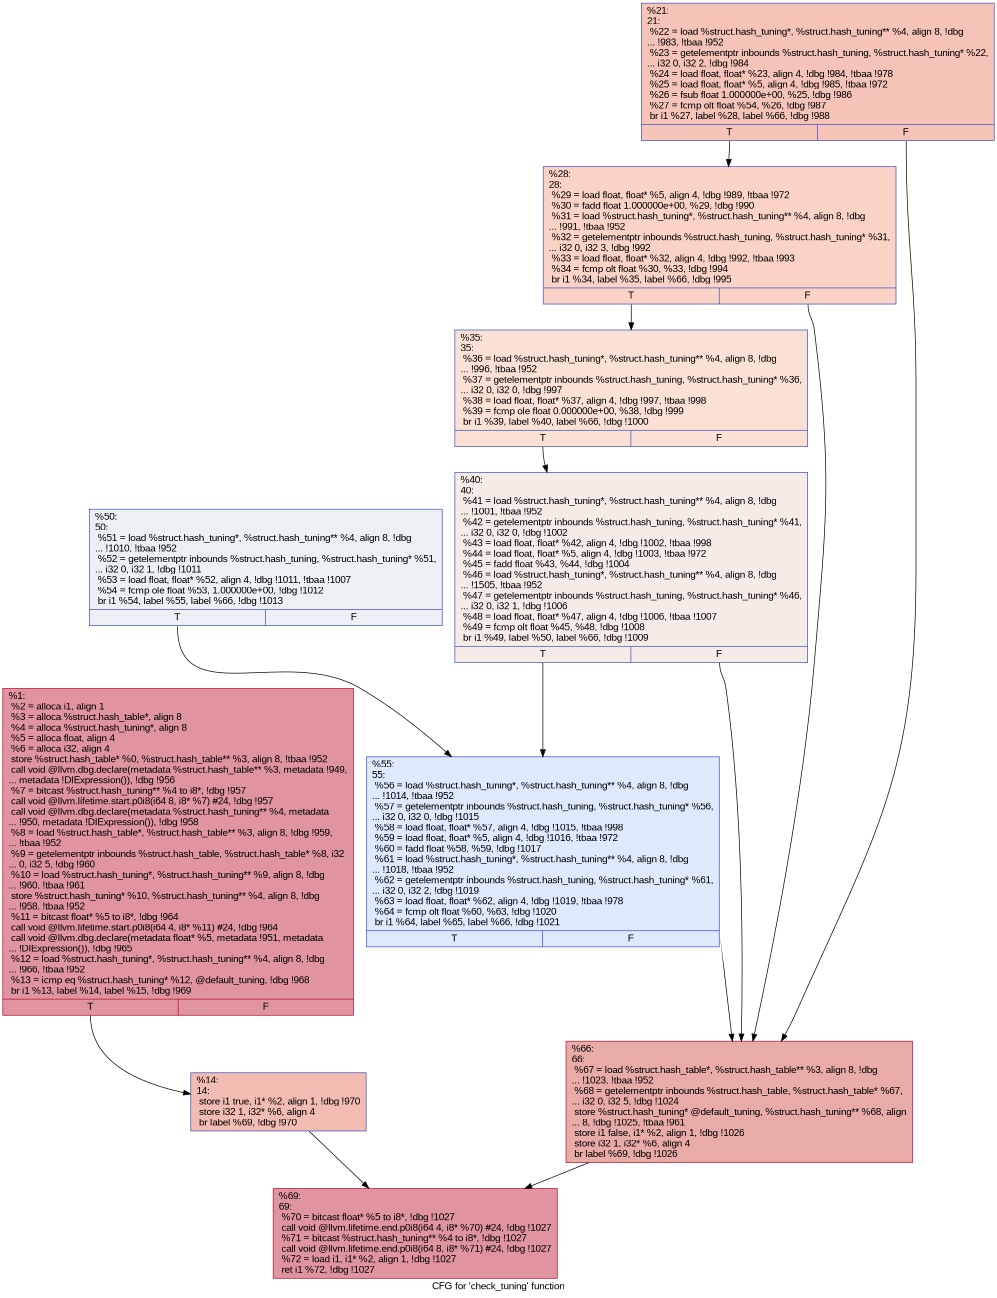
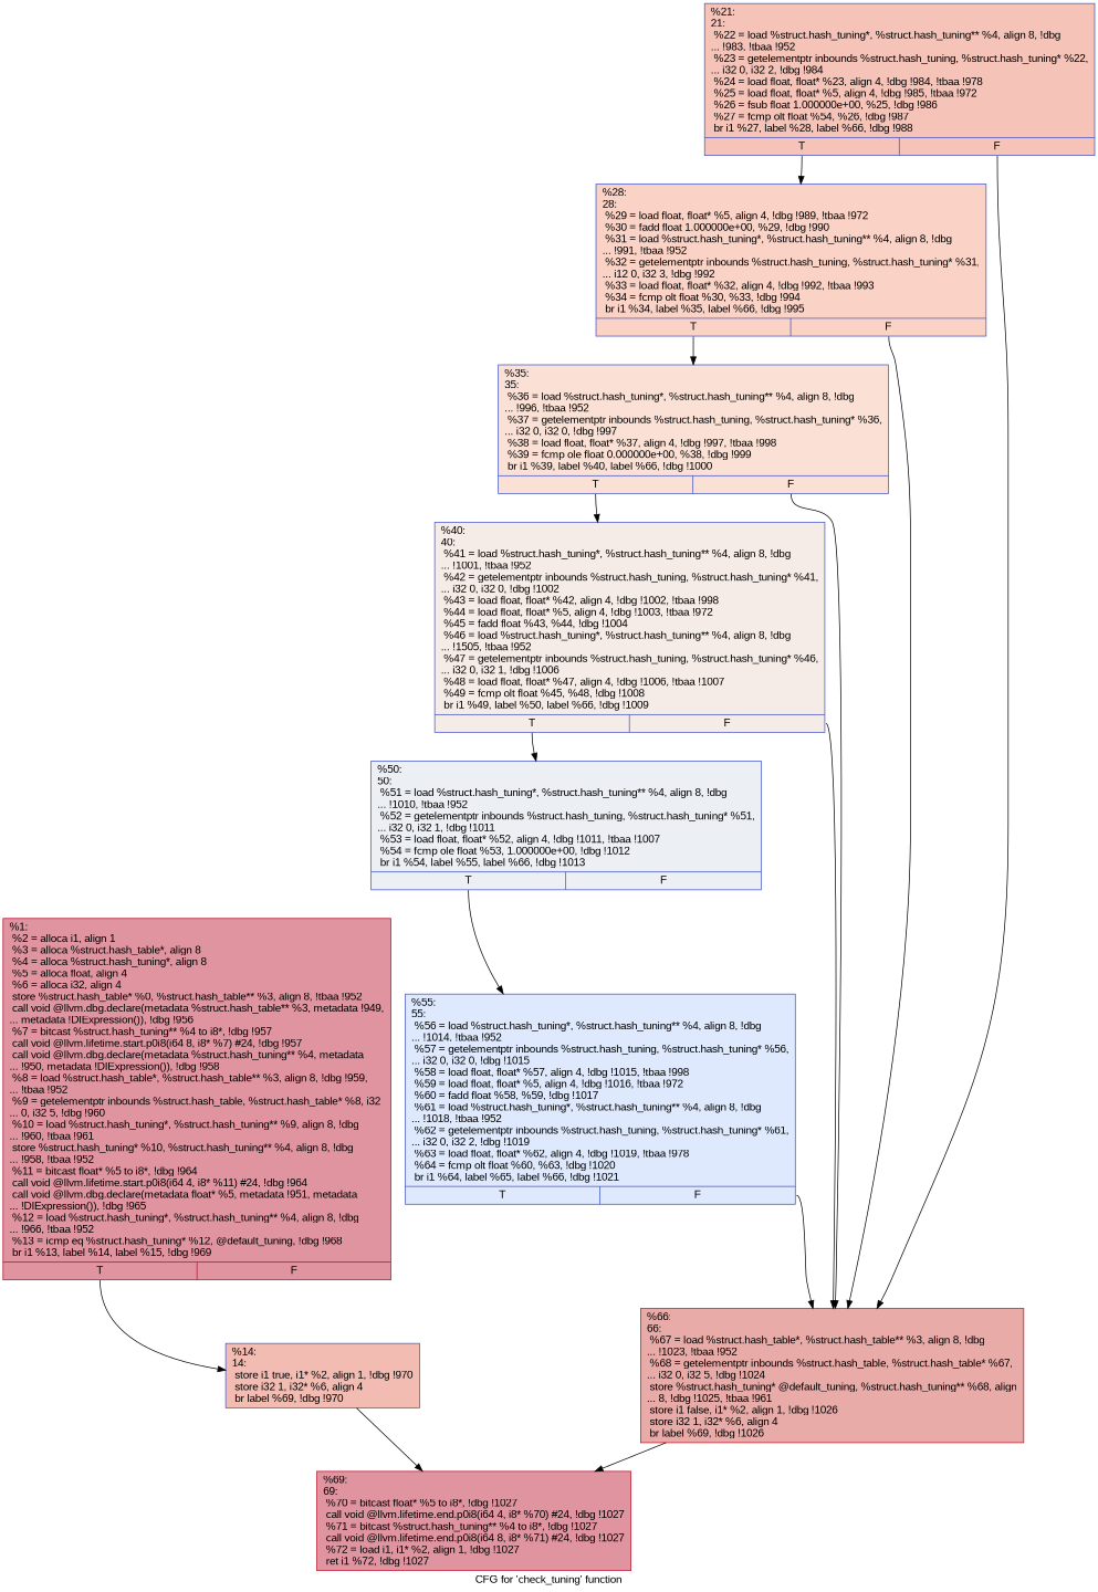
  digraph {
    fontname="Liberation Sans"
    label="CFG for 'check_tuning' function"
    node [color="#3d50c3ff" fillcolor="#b70d2870" fontname="Liberation Sans" shape=record style=filled]
    edge [fontname="Liberation Sans" tailport=s0]
    n1 [color="#b70d28ff" label="{%1:\l  %2 = alloca i1, align 1\l  %3 = alloca %struct.hash_table*, align 8\l  %4 = alloca %struct.hash_tuning*, align 8\l  %5 = alloca float, align 4\l  %6 = alloca i32, align 4\l  store %struct.hash_table* %0, %struct.hash_table** %3, align 8, !tbaa !952\l  call void @llvm.dbg.declare(metadata %struct.hash_table** %3, metadata !949,\l... metadata !DIExpression()), !dbg !956\l  %7 = bitcast %struct.hash_tuning** %4 to i8*, !dbg !957\l  call void @llvm.lifetime.start.p0i8(i64 8, i8* %7) #24, !dbg !957\l  call void @llvm.dbg.declare(metadata %struct.hash_tuning** %4, metadata\l... !950, metadata !DIExpression()), !dbg !958\l  %8 = load %struct.hash_table*, %struct.hash_table** %3, align 8, !dbg !959,\l... !tbaa !952\l  %9 = getelementptr inbounds %struct.hash_table, %struct.hash_table* %8, i32\l... 0, i32 5, !dbg !960\l  %10 = load %struct.hash_tuning*, %struct.hash_tuning** %9, align 8, !dbg\l... !960, !tbaa !961\l  store %struct.hash_tuning* %10, %struct.hash_tuning** %4, align 8, !dbg\l... !958, !tbaa !952\l  %11 = bitcast float* %5 to i8*, !dbg !964\l  call void @llvm.lifetime.start.p0i8(i64 4, i8* %11) #24, !dbg !964\l  call void @llvm.dbg.declare(metadata float* %5, metadata !951, metadata\l... !DIExpression()), !dbg !965\l  %12 = load %struct.hash_tuning*, %struct.hash_tuning** %4, align 8, !dbg\l... !966, !tbaa !952\l  %13 = icmp eq %struct.hash_tuning* %12, @default_tuning, !dbg !968\l  br i1 %13, label %14, label %15, !dbg !969\l|{<s0>T|<s1>F}}"]
    n2 [fillcolor="#e1675170" label="{%14:\l14:                                               \l  store i1 true, i1* %2, align 1, !dbg !970\l  store i32 1, i32* %6, align 4\l  br label %69, !dbg !970\l}"]
    n3 [color="#b70d28ff" label="{%69:\l69:                                               \l  %70 = bitcast float* %5 to i8*, !dbg !1027\l  call void @llvm.lifetime.end.p0i8(i64 4, i8* %70) #24, !dbg !1027\l  %71 = bitcast %struct.hash_tuning** %4 to i8*, !dbg !1027\l  call void @llvm.lifetime.end.p0i8(i64 8, i8* %71) #24, !dbg !1027\l  %72 = load i1, i1* %2, align 1, !dbg !1027\l  ret i1 %72, !dbg !1027\l}"]
    n4 [fillcolor="#e8765c70" label="{%21:\l21:                                               \l  %22 = load %struct.hash_tuning*, %struct.hash_tuning** %4, align 8, !dbg\l... !983, !tbaa !952\l  %23 = getelementptr inbounds %struct.hash_tuning, %struct.hash_tuning* %22,\l... i32 0, i32 2, !dbg !984\l  %24 = load float, float* %23, align 4, !dbg !984, !tbaa !978\l  %25 = load float, float* %5, align 4, !dbg !985, !tbaa !972\l  %26 = fsub float 1.000000e+00, %25, !dbg !986\l  %27 = fcmp olt float %54, %26, !dbg !987\l  br i1 %27, label %28, label %66, !dbg !988\l|{<s0>T|<s1>F}}"]
    n5 [color="#b70d28ff" fillcolor="#cc403a70" label="{%66:\l66:                                               \l  %67 = load %struct.hash_table*, %struct.hash_table** %3, align 8, !dbg\l... !1023, !tbaa !952\l  %68 = getelementptr inbounds %struct.hash_table, %struct.hash_table* %67,\l... i32 0, i32 5, !dbg !1024\l  store %struct.hash_tuning* @default_tuning, %struct.hash_tuning** %68, align\l... 8, !dbg !1025, !tbaa !961\l  store i1 false, i1* %2, align 1, !dbg !1026\l  store i32 1, i32* %6, align 4\l  br label %69, !dbg !1026\l}"]
-   n6 [fillcolor="#f59c7d70" label="{%28:\l28:                                               \l  %29 = load float, float* %5, align 4, !dbg !989, !tbaa !972\l  %30 = fadd float 1.000000e+00, %29, !dbg !990\l  %31 = load %struct.hash_tuning*, %struct.hash_tuning** %4, align 8, !dbg\l... !991, !tbaa !952\l  %32 = getelementptr inbounds %struct.hash_tuning, %struct.hash_tuning* %31,\l... i32 0, i32 3, !dbg !992\l  %33 = load float, float* %32, align 4, !dbg !992, !tbaa !993\l  %34 = fcmp olt float %30, %33, !dbg !994\l  br i1 %34, label %35, label %66, !dbg !995\l|{<s0>T|<s1>F}}"]
+   n6 [fillcolor="#f59c7d70" label="{%28:\l28:                                               \l  %29 = load float, float* %5, align 4, !dbg !989, !tbaa !972\l  %30 = fadd float 1.000000e+00, %29, !dbg !990\l  %31 = load %struct.hash_tuning*, %struct.hash_tuning** %4, align 8, !dbg\l... !991, !tbaa !952\l  %32 = getelementptr inbounds %struct.hash_tuning, %struct.hash_tuning* %31,\l... i12 0, i32 3, !dbg !992\l  %33 = load float, float* %32, align 4, !dbg !992, !tbaa !993\l  %34 = fcmp olt float %30, %33, !dbg !994\l  br i1 %34, label %35, label %66, !dbg !995\l|{<s0>T|<s1>F}}"]
    n7 [fillcolor="#f7bca170" label="{%35:\l35:                                               \l  %36 = load %struct.hash_tuning*, %struct.hash_tuning** %4, align 8, !dbg\l... !996, !tbaa !952\l  %37 = getelementptr inbounds %struct.hash_tuning, %struct.hash_tuning* %36,\l... i32 0, i32 0, !dbg !997\l  %38 = load float, float* %37, align 4, !dbg !997, !tbaa !998\l  %39 = fcmp ole float 0.000000e+00, %38, !dbg !999\l  br i1 %39, label %40, label %66, !dbg !1000\l|{<s0>T|<s1>F}}"]
    n8 [fillcolor="#ead5c970" label="{%40:\l40:                                               \l  %41 = load %struct.hash_tuning*, %struct.hash_tuning** %4, align 8, !dbg\l... !1001, !tbaa !952\l  %42 = getelementptr inbounds %struct.hash_tuning, %struct.hash_tuning* %41,\l... i32 0, i32 0, !dbg !1002\l  %43 = load float, float* %42, align 4, !dbg !1002, !tbaa !998\l  %44 = load float, float* %5, align 4, !dbg !1003, !tbaa !972\l  %45 = fadd float %43, %44, !dbg !1004\l  %46 = load %struct.hash_tuning*, %struct.hash_tuning** %4, align 8, !dbg\l... !1505, !tbaa !952\l  %47 = getelementptr inbounds %struct.hash_tuning, %struct.hash_tuning* %46,\l... i32 0, i32 1, !dbg !1006\l  %48 = load float, float* %47, align 4, !dbg !1006, !tbaa !1007\l  %49 = fcmp olt float %45, %48, !dbg !1008\l  br i1 %49, label %50, label %66, !dbg !1009\l|{<s0>T|<s1>F}}"]
    n9 [fillcolor="#d4dbe670" label="{%50:\l50:                                               \l  %51 = load %struct.hash_tuning*, %struct.hash_tuning** %4, align 8, !dbg\l... !1010, !tbaa !952\l  %52 = getelementptr inbounds %struct.hash_tuning, %struct.hash_tuning* %51,\l... i32 0, i32 1, !dbg !1011\l  %53 = load float, float* %52, align 4, !dbg !1011, !tbaa !1007\l  %54 = fcmp ole float %53, 1.000000e+00, !dbg !1012\l  br i1 %54, label %55, label %66, !dbg !1013\l|{<s0>T|<s1>F}}"]
    n10 [fillcolor="#b5cdfa70" label="{%55:\l55:                                               \l  %56 = load %struct.hash_tuning*, %struct.hash_tuning** %4, align 8, !dbg\l... !1014, !tbaa !952\l  %57 = getelementptr inbounds %struct.hash_tuning, %struct.hash_tuning* %56,\l... i32 0, i32 0, !dbg !1015\l  %58 = load float, float* %57, align 4, !dbg !1015, !tbaa !998\l  %59 = load float, float* %5, align 4, !dbg !1016, !tbaa !972\l  %60 = fadd float %58, %59, !dbg !1017\l  %61 = load %struct.hash_tuning*, %struct.hash_tuning** %4, align 8, !dbg\l... !1018, !tbaa !952\l  %62 = getelementptr inbounds %struct.hash_tuning, %struct.hash_tuning* %61,\l... i32 0, i32 2, !dbg !1019\l  %63 = load float, float* %62, align 4, !dbg !1019, !tbaa !978\l  %64 = fcmp olt float %60, %63, !dbg !1020\l  br i1 %64, label %65, label %66, !dbg !1021\l|{<s0>T|<s1>F}}"]
    n1 -> n2
    n2 -> n3
    n4 -> n5 [tailport=s1]
    n4 -> n6
    n5 -> n3
    n6 -> n5 [tailport=s1]
    n6 -> n7
+   n7 -> n5 [tailport=s1]
    n7 -> n8
    n8 -> n5 [tailport=s1]
-   n8 -> n10
+   n8 -> n9
    n9 -> n10
    n10 -> n5 [tailport=s1]
  }
